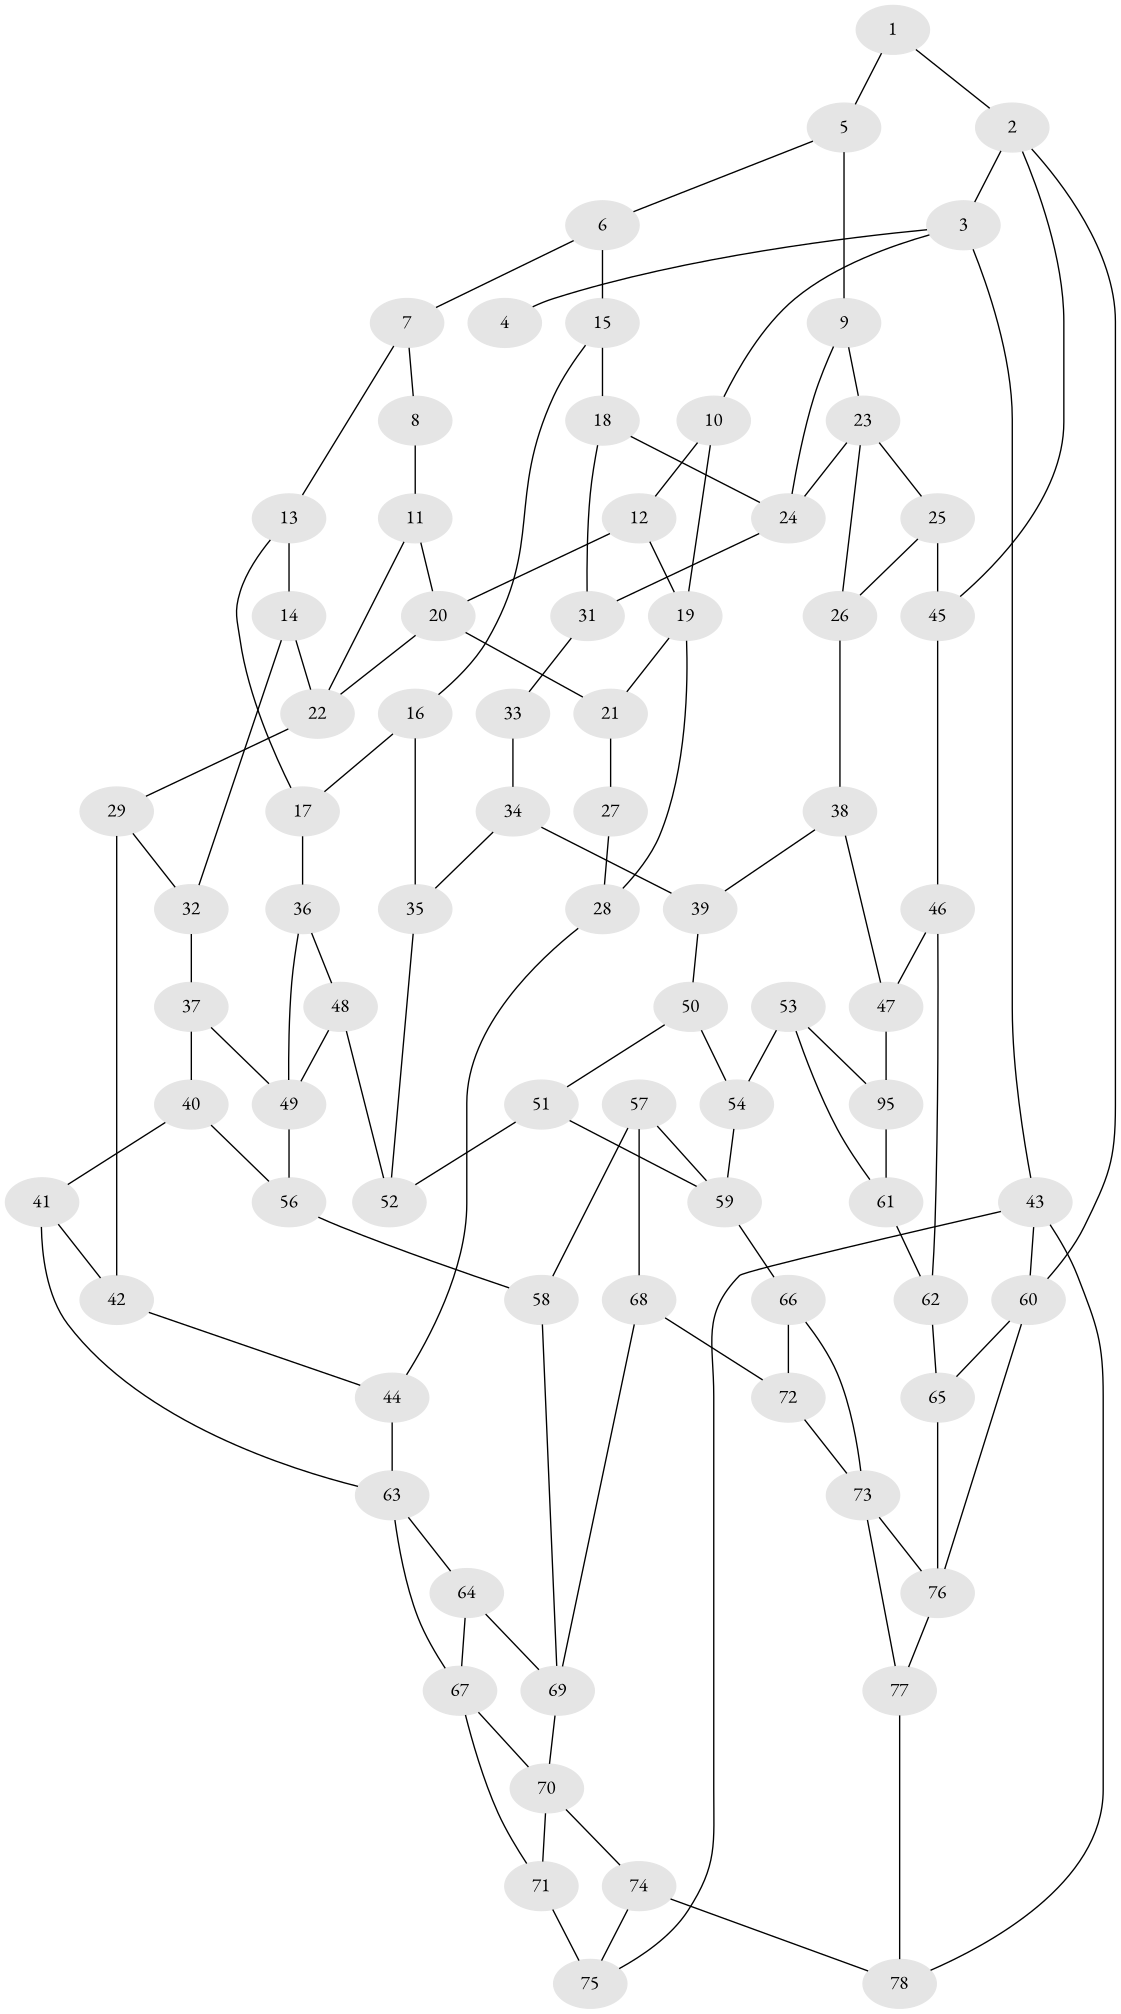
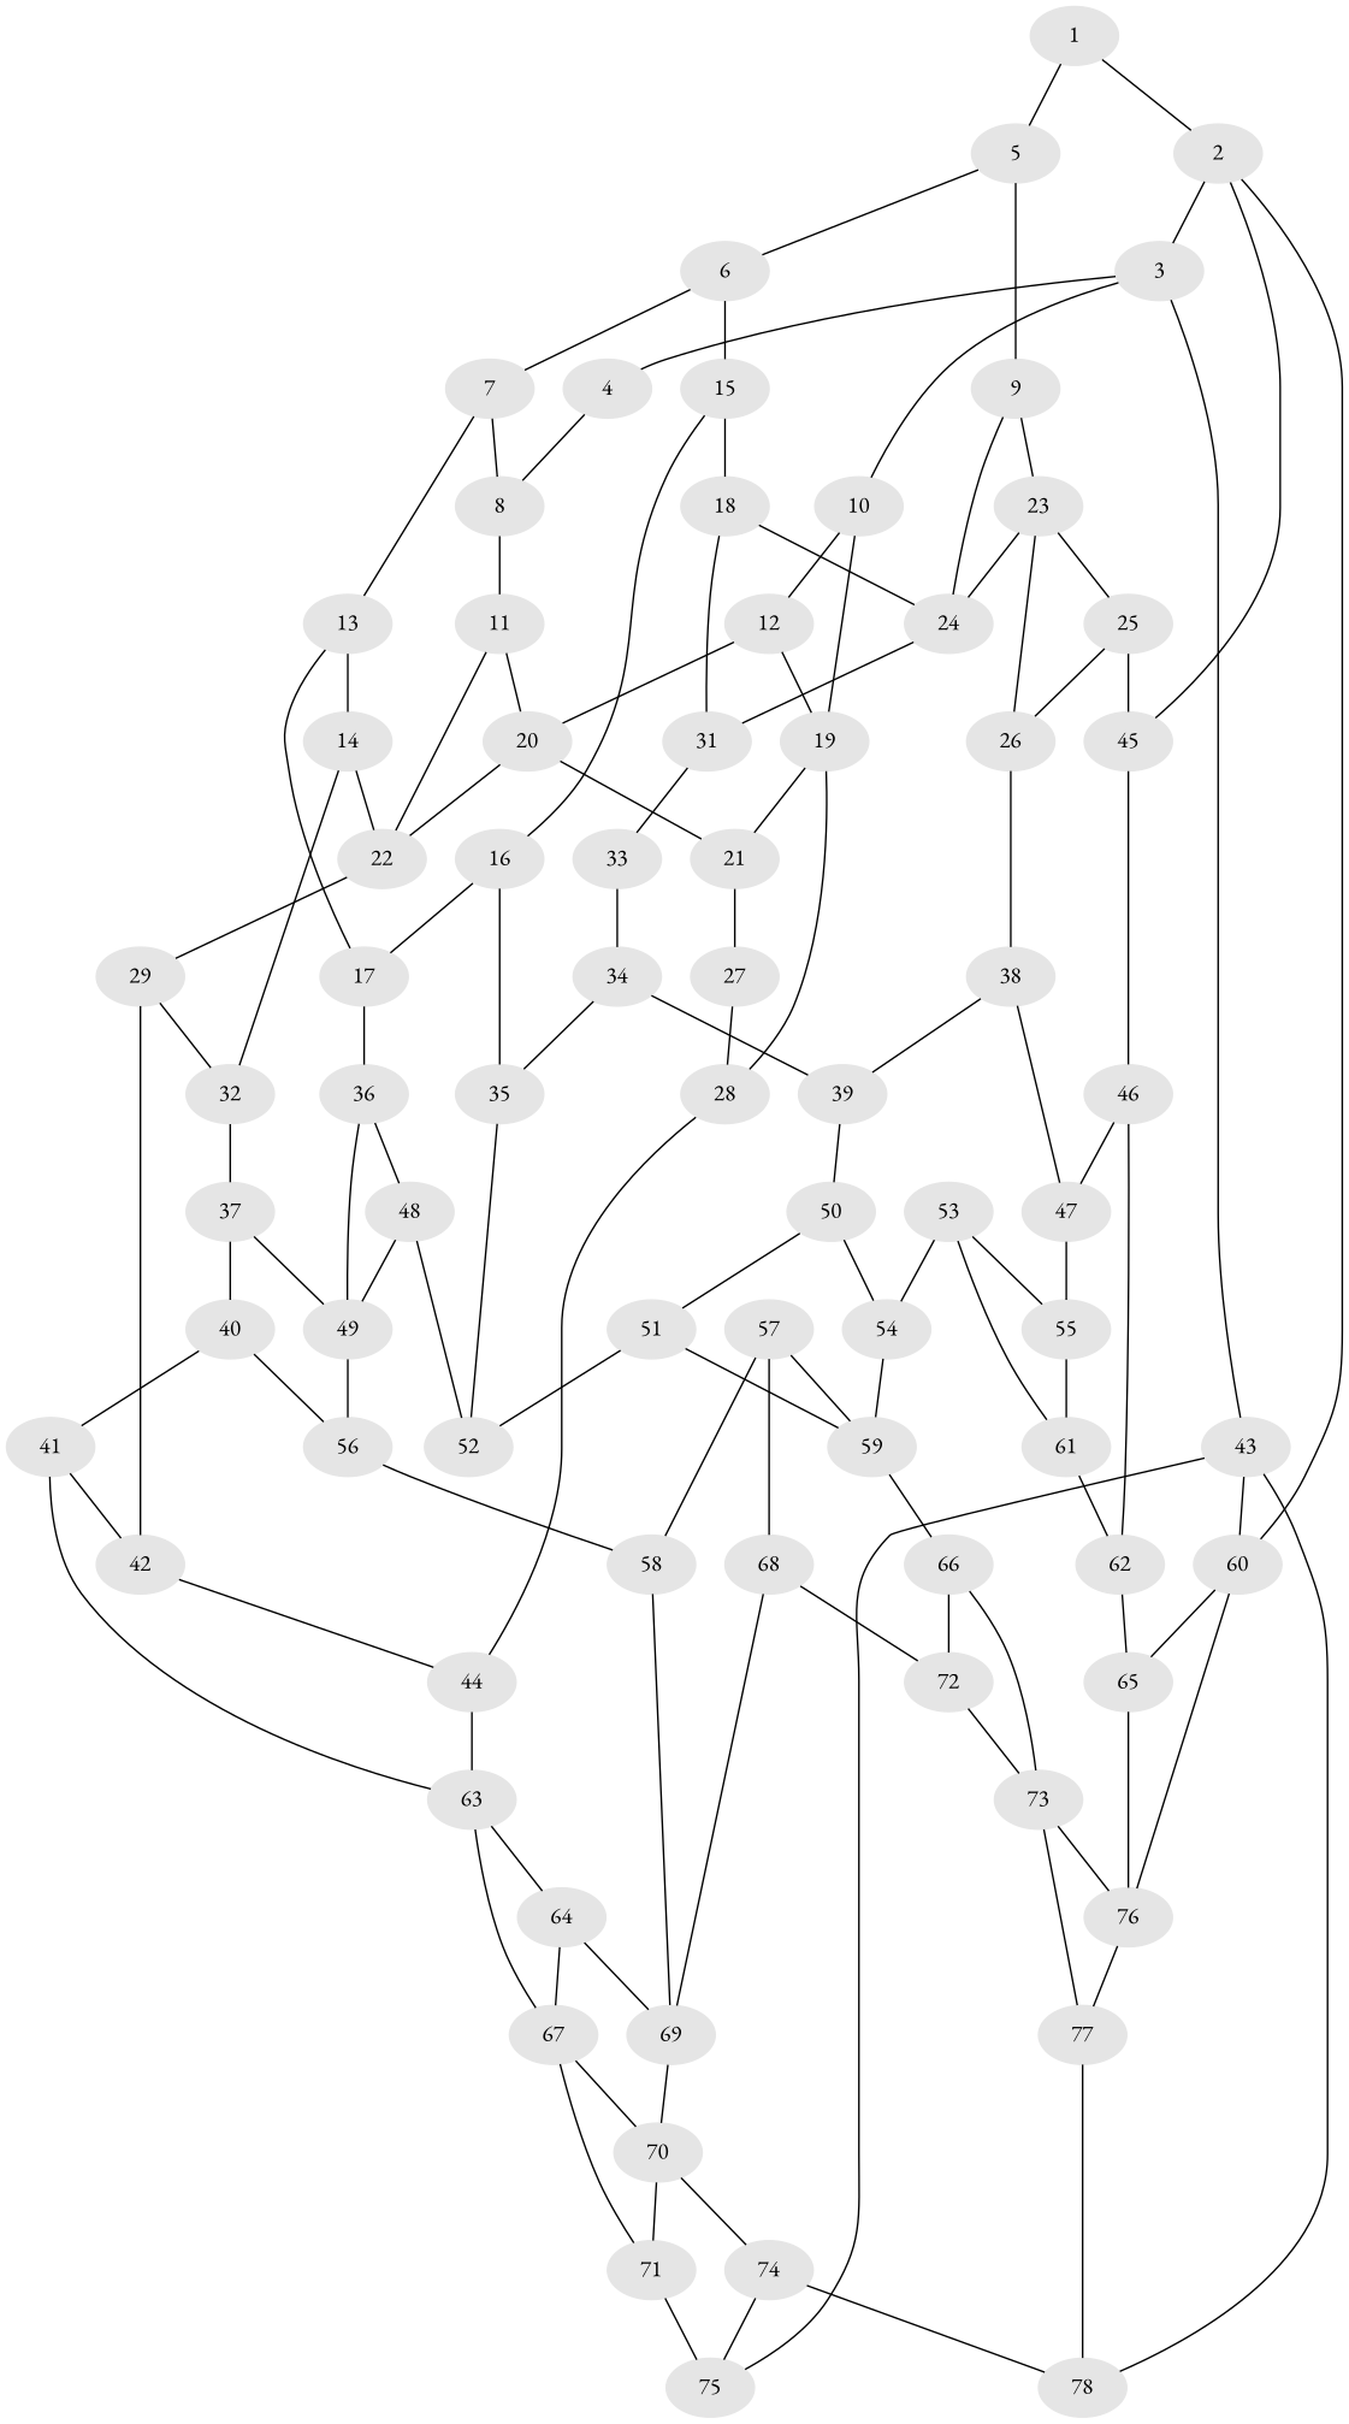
  graph {
    fontname="EB Garamond"
    node [color=gray90 fontname="EB Garamond" style=filled]
    edge [fontname="EB Garamond" weight=1.0]
    1
    2
    5
    3
    45
    60
    6
    9
    4
    10
    43
    46
    65
    76
    8
    12
    19
    75
    78
    11
    7
    15
    23
    24
    13
    16
    18
    14
    17
    20
    22
    25
    26
    31
    21
    28
    29
    32
    36
    37
    35
    52
    48
    49
    33
    27
    44
    42
    38
    39
    47
    63
    34
    40
    50
    56
    41
-   55 [label=95]
+   55
    51
    54
    58
    64
    67
    62
    61
    59
    66
    53
    69
    57
    68
    72
    70
    73
    77
    71
    74
    1 -- 2
    1 -- 5
    2 -- 3
    2 -- 45
    2 -- 60
    5 -- 6
    5 -- 9
    3 -- 4
    3 -- 10
    3 -- 43
    45 -- 46
    60 -- 65
    60 -- 76
    6 -- 7
    6 -- 15
    9 -- 23
    9 -- 24
+   4 -- 8
    10 -- 12
    10 -- 19
    43 -- 60
    43 -- 75
    43 -- 78
    46 -- 47
    46 -- 62
    65 -- 76
    76 -- 77
    8 -- 11
    12 -- 19
    12 -- 20
    19 -- 21
    19 -- 28
    11 -- 20
    11 -- 22
    7 -- 8
    7 -- 13
    15 -- 16
    15 -- 18
    23 -- 24
    23 -- 25
    23 -- 26
    24 -- 31
    13 -- 14
    13 -- 17
    16 -- 17
    16 -- 35
    18 -- 24
    18 -- 31
    14 -- 22
    14 -- 32
    17 -- 36
    20 -- 22
    20 -- 21
    22 -- 29
    25 -- 45 [weight=2.0]
    25 -- 26
    26 -- 38
    31 -- 33 [weight=2.0]
    21 -- 27
    28 -- 44
    29 -- 32
    29 -- 42
    32 -- 37
    36 -- 48
    36 -- 49
    37 -- 49
    37 -- 40
    35 -- 52
    48 -- 52 [weight=2.0]
    48 -- 49
    49 -- 56
    33 -- 34
    27 -- 28
    44 -- 63
    42 -- 44
    38 -- 39
    38 -- 47
    39 -- 50
    47 -- 55 [weight=2.0]
    63 -- 64
    63 -- 67
    34 -- 35
    34 -- 39
    40 -- 56
    40 -- 41
    50 -- 51
    50 -- 54
    56 -- 58
    41 -- 42
    41 -- 63
    55 -- 61
    51 -- 52
    51 -- 59
    54 -- 59
    58 -- 69
    64 -- 67
    64 -- 69
    67 -- 70
    67 -- 71
    62 -- 65 [weight=2.0]
    61 -- 62
    59 -- 66
    66 -- 72
    66 -- 73
    53 -- 55
    53 -- 54
    53 -- 61
    69 -- 70
    57 -- 58
    57 -- 59
    57 -- 68
    68 -- 69
    68 -- 72 [weight=2.0]
    72 -- 73
    70 -- 71
    70 -- 74
    73 -- 76
    73 -- 77
    77 -- 78
    71 -- 75 [weight=2.0]
    74 -- 75
    74 -- 78
  }
